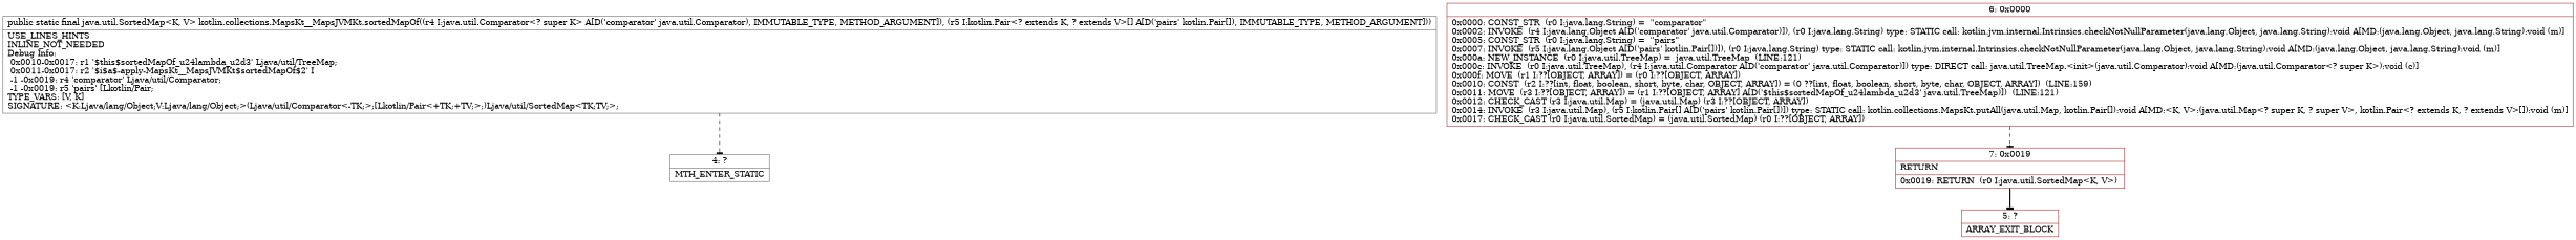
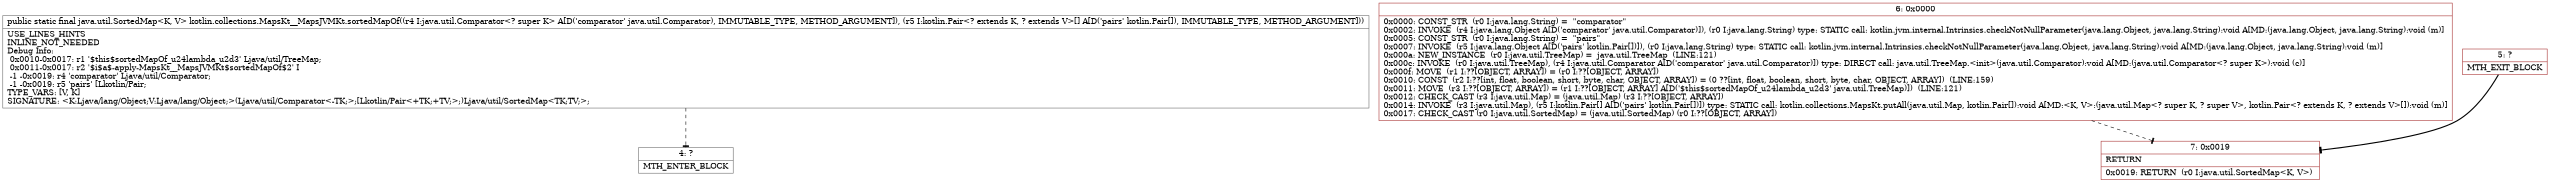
  digraph {
    node [color=brown shape=record]
    edge [arrowhead=tee style=dashed]
-   n1 [color=gray40 label="{4\:\ ?|MTH_ENTER_STATIC\l}"]
+   n1 [color=gray40 label="{4\:\ ?|MTH_ENTER_BLOCK\l}"]
    n2 [label="{6\:\ 0x0000|0x0000: CONST_STR  (r0 I:java.lang.String) =  \"comparator\" \l0x0002: INVOKE  (r4 I:java.lang.Object A[D('comparator' java.util.Comparator)]), (r0 I:java.lang.String) type: STATIC call: kotlin.jvm.internal.Intrinsics.checkNotNullParameter(java.lang.Object, java.lang.String):void A[MD:(java.lang.Object, java.lang.String):void (m)]\l0x0005: CONST_STR  (r0 I:java.lang.String) =  \"pairs\" \l0x0007: INVOKE  (r5 I:java.lang.Object A[D('pairs' kotlin.Pair[])]), (r0 I:java.lang.String) type: STATIC call: kotlin.jvm.internal.Intrinsics.checkNotNullParameter(java.lang.Object, java.lang.String):void A[MD:(java.lang.Object, java.lang.String):void (m)]\l0x000a: NEW_INSTANCE  (r0 I:java.util.TreeMap) =  java.util.TreeMap  (LINE:121)\l0x000c: INVOKE  (r0 I:java.util.TreeMap), (r4 I:java.util.Comparator A[D('comparator' java.util.Comparator)]) type: DIRECT call: java.util.TreeMap.\<init\>(java.util.Comparator):void A[MD:(java.util.Comparator\<? super K\>):void (c)]\l0x000f: MOVE  (r1 I:??[OBJECT, ARRAY]) = (r0 I:??[OBJECT, ARRAY]) \l0x0010: CONST  (r2 I:??[int, float, boolean, short, byte, char, OBJECT, ARRAY]) = (0 ??[int, float, boolean, short, byte, char, OBJECT, ARRAY])  (LINE:159)\l0x0011: MOVE  (r3 I:??[OBJECT, ARRAY]) = (r1 I:??[OBJECT, ARRAY] A[D('$this$sortedMapOf_u24lambda_u2d3' java.util.TreeMap)])  (LINE:121)\l0x0012: CHECK_CAST (r3 I:java.util.Map) = (java.util.Map) (r3 I:??[OBJECT, ARRAY]) \l0x0014: INVOKE  (r3 I:java.util.Map), (r5 I:kotlin.Pair[] A[D('pairs' kotlin.Pair[])]) type: STATIC call: kotlin.collections.MapsKt.putAll(java.util.Map, kotlin.Pair[]):void A[MD:\<K, V\>:(java.util.Map\<? super K, ? super V\>, kotlin.Pair\<? extends K, ? extends V\>[]):void (m)]\l0x0017: CHECK_CAST (r0 I:java.util.SortedMap) = (java.util.SortedMap) (r0 I:??[OBJECT, ARRAY]) \l}"]
    n3 [label="{7\:\ 0x0019|RETURN\l|0x0019: RETURN  (r0 I:java.util.SortedMap\<K, V\>) \l}"]
-   n4 [label="{5\:\ ?|ARRAY_EXIT_BLOCK\l}"]
+   n4 [label="{5\:\ ?|MTH_EXIT_BLOCK\l}"]
    n5 [color=gray40 label="{public static final java.util.SortedMap\<K, V\> kotlin.collections.MapsKt__MapsJVMKt.sortedMapOf((r4 I:java.util.Comparator\<? super K\> A[D('comparator' java.util.Comparator), IMMUTABLE_TYPE, METHOD_ARGUMENT]), (r5 I:kotlin.Pair\<? extends K, ? extends V\>[] A[D('pairs' kotlin.Pair[]), IMMUTABLE_TYPE, METHOD_ARGUMENT]))  | USE_LINES_HINTS\lINLINE_NOT_NEEDED\lDebug Info:\l  0x0010\-0x0017: r1 '$this$sortedMapOf_u24lambda_u2d3' Ljava\/util\/TreeMap;\l  0x0011\-0x0017: r2 '$i$a$\-apply\-MapsKt__MapsJVMKt$sortedMapOf$2' I\l  \-1 \-0x0019: r4 'comparator' Ljava\/util\/Comparator;\l  \-1 \-0x0019: r5 'pairs' [Lkotlin\/Pair;\lTYPE_VARS: [V, K]\lSIGNATURE: \<K:Ljava\/lang\/Object;V:Ljava\/lang\/Object;\>(Ljava\/util\/Comparator\<\-TK;\>;[Lkotlin\/Pair\<+TK;+TV;\>;)Ljava\/util\/SortedMap\<TK;TV;\>;\l}"]
    n2 -> n3
-   n3 -> n4 [style=bold]
+   n4 -> n3 [style=bold]
    n5 -> n1
  }
